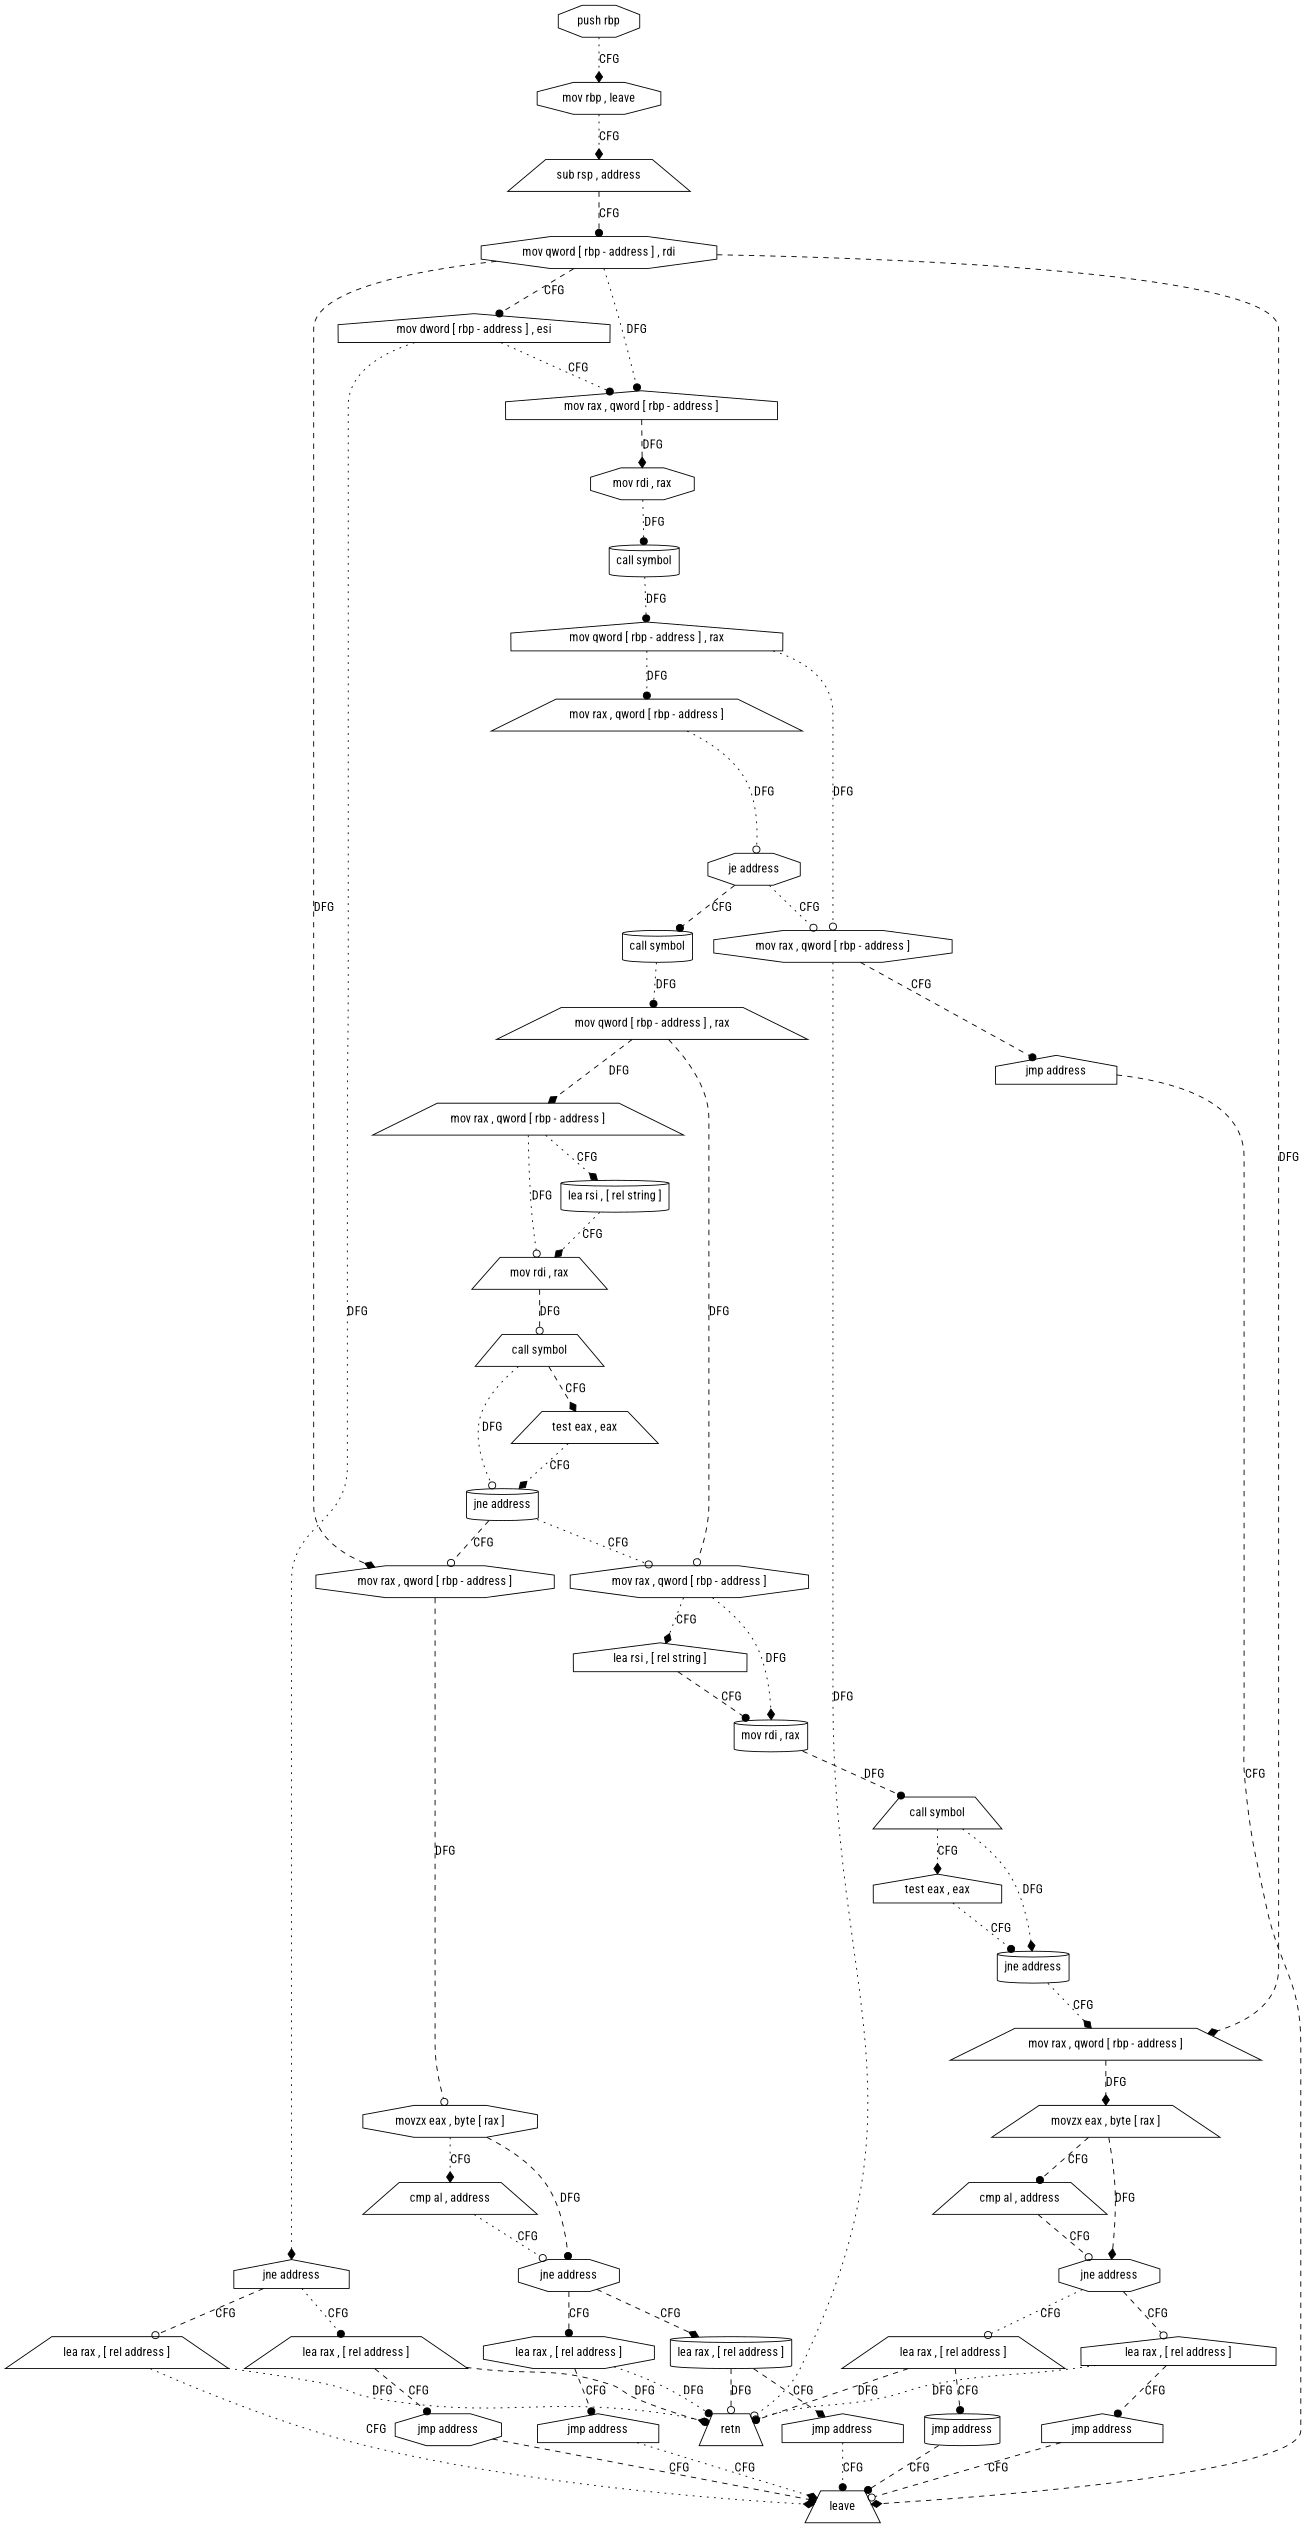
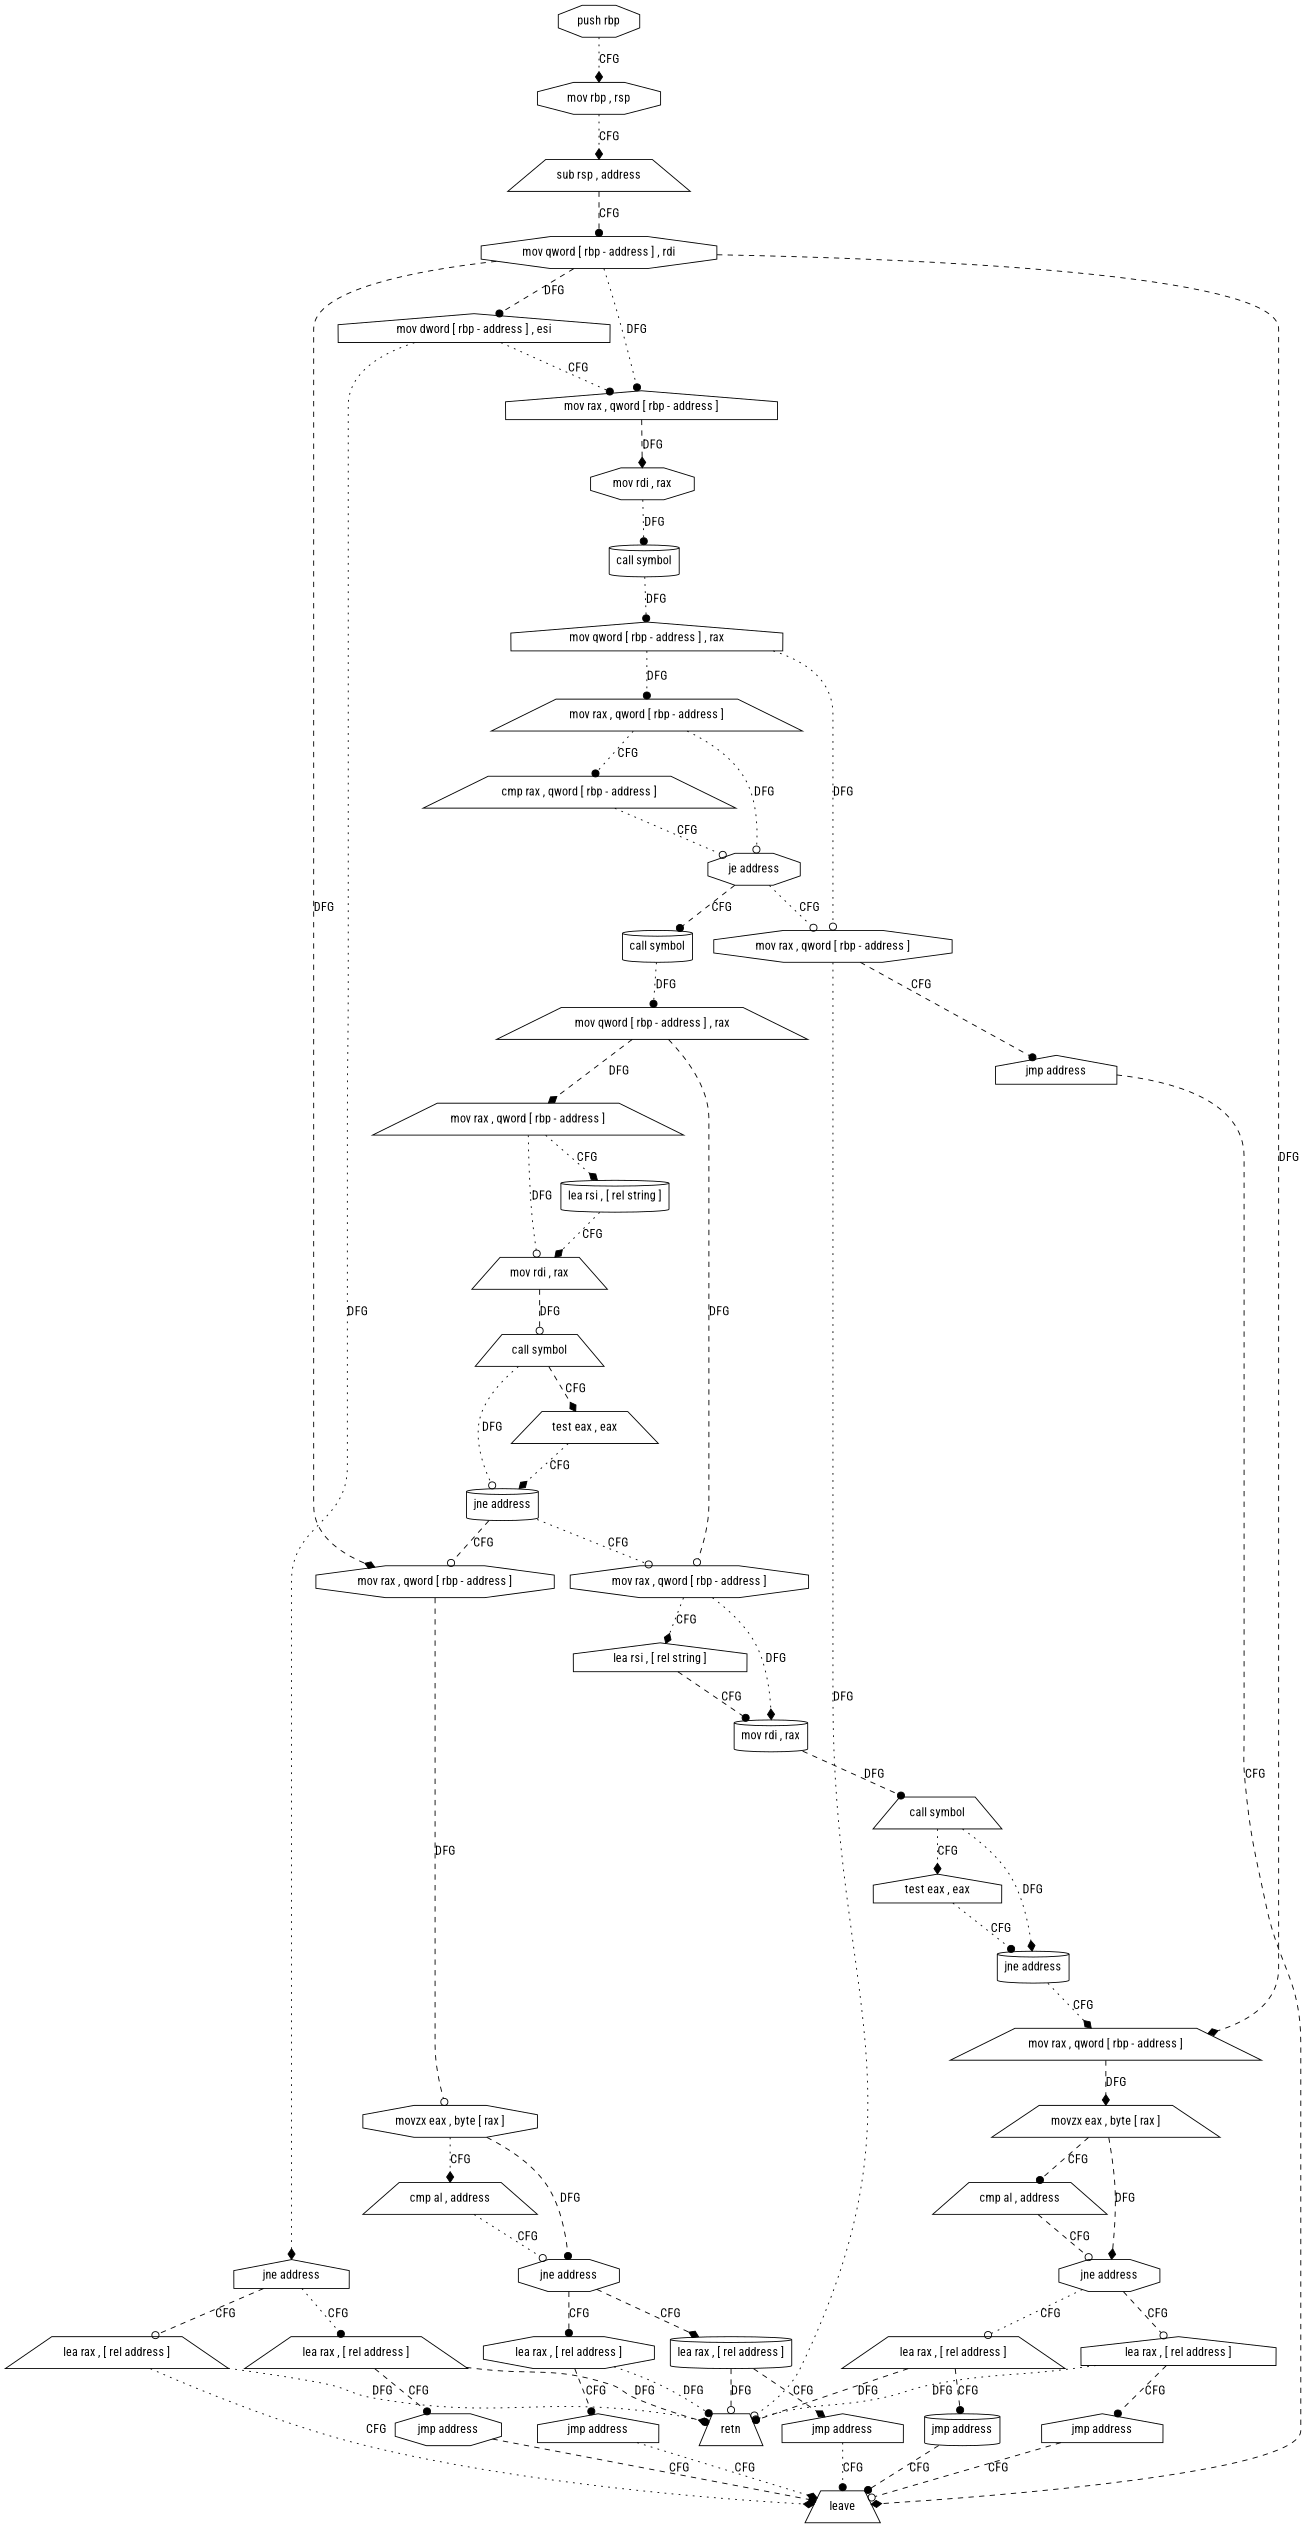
  digraph {
    fontname="Roboto Condensed"
    node [fontname="Roboto Condensed" shape=trapezium]
    edge [arrowhead=dot fontname="Roboto Condensed" style=dotted]
    n1 [label="push rbp" shape=octagon]
-   n2 [label="mov rbp , leave" shape=octagon]
+   n2 [label="mov rbp , rsp" shape=octagon]
    n3 [label="sub rsp , address"]
    n4 [label="mov qword [ rbp - address ] , rdi" shape=octagon]
    n5 [label="mov dword [ rbp - address ] , esi" shape=house]
    n6 [label="mov rax , qword [ rbp - address ]" shape=house]
    n7 [label="mov rax , qword [ rbp - address ]" shape=octagon]
    n8 [label="mov rax , qword [ rbp - address ]"]
    n9 [label="jne address" shape=house]
    n10 [label="mov rdi , rax" shape=octagon]
    n11 [label="je address" shape=octagon]
    n12 [label="mov rax , qword [ rbp - address ]" shape=octagon]
    n13 [label="call symbol" shape=cylinder]
    n14 [label="movzx eax , byte [ rax ]" shape=octagon]
    n15 [label="movzx eax , byte [ rax ]"]
    n16 [label="lea rax , [ rel address ]"]
    n17 [label="lea rax , [ rel address ]"]
    n18 [label="call symbol" shape=cylinder]
    n19 [label="mov qword [ rbp - address ] , rax" shape=house]
    n20 [label="mov rax , qword [ rbp - address ]"]
+   n21 [label="cmp rax , qword [ rbp - address ]"]
    n22 [label="jmp address" shape=house]
    n23 [label=retn]
    n24 [label="mov qword [ rbp - address ] , rax"]
    n25 [label="mov rax , qword [ rbp - address ]"]
    n26 [label="mov rax , qword [ rbp - address ]" shape=octagon]
    n27 [label=leave]
    n28 [label="lea rsi , [ rel string ]" shape=cylinder]
    n29 [label="mov rdi , rax"]
    n30 [label="lea rsi , [ rel string ]" shape=house]
    n31 [label="mov rdi , rax" shape=cylinder]
    n32 [label="call symbol"]
    n33 [label="test eax , eax"]
    n34 [label="jne address" shape=cylinder]
    n35 [label="call symbol"]
    n36 [label="cmp al , address"]
    n37 [label="jne address" shape=octagon]
    n38 [label="test eax , eax" shape=house]
    n39 [label="jne address" shape=cylinder]
    n40 [label="cmp al , address"]
    n41 [label="jne address" shape=octagon]
    n42 [label="lea rax , [ rel address ]" shape=octagon]
    n43 [label="lea rax , [ rel address ]" shape=cylinder]
    n44 [label="jmp address" shape=house]
    n45 [label="jmp address" shape=house]
    n46 [label="jmp address" shape=octagon]
    n47 [label="lea rax , [ rel address ]"]
    n48 [label="lea rax , [ rel address ]" shape=house]
    n49 [label="jmp address" shape=cylinder]
    n50 [label="jmp address" shape=house]
    n1 -> n2 [arrowhead=diamond label=CFG]
    n2 -> n3 [arrowhead=diamond label=CFG]
    n3 -> n4 [label=CFG style=dashed]
-   n4 -> n5 [label=CFG style=dashed]
+   n4 -> n5 [label=DFG style=dashed]
    n4 -> n6 [label=DFG]
    n4 -> n7 [arrowhead=diamond label=DFG style=dashed]
    n4 -> n8 [arrowhead=diamond label=DFG style=dashed]
    n5 -> n6 [label=CFG]
    n5 -> n9 [arrowhead=diamond label=DFG]
    n6 -> n10 [arrowhead=diamond label=DFG style=dashed]
    n7 -> n14 [arrowhead=odot label=DFG style=dashed]
    n8 -> n15 [arrowhead=diamond label=DFG style=dashed]
    n9 -> n16 [arrowhead=odot label=CFG style=dashed]
    n9 -> n17 [label=CFG]
    n10 -> n18 [label=DFG]
    n11 -> n12 [arrowhead=odot label=CFG]
    n11 -> n13 [label=CFG style=dashed]
    n12 -> n22 [label=CFG style=dashed]
    n12 -> n23 [arrowhead=odot label=DFG]
    n13 -> n24 [label=DFG]
    n14 -> n36 [arrowhead=diamond label=CFG]
    n14 -> n37 [label=DFG style=dashed]
    n15 -> n40 [label=CFG style=dashed]
    n15 -> n41 [arrowhead=diamond label=DFG style=dashed]
    n16 -> n23 [arrowhead=diamond label=DFG]
    n16 -> n27 [arrowhead=diamond label=CFG]
    n17 -> n23 [label=DFG style=dashed]
    n17 -> n46 [label=CFG style=dashed]
    n18 -> n19 [label=DFG]
    n19 -> n12 [arrowhead=odot label=DFG]
    n19 -> n20 [label=DFG]
    n20 -> n11 [arrowhead=odot label=DFG]
+   n20 -> n21 [label=CFG]
+   n21 -> n11 [arrowhead=odot label=CFG]
    n22 -> n27 [arrowhead=diamond label=CFG style=dashed]
    n24 -> n25 [arrowhead=diamond label=DFG style=dashed]
    n24 -> n26 [arrowhead=odot label=DFG style=dashed]
    n25 -> n28 [arrowhead=diamond label=CFG]
    n25 -> n29 [arrowhead=odot label=DFG]
    n26 -> n30 [arrowhead=diamond label=CFG]
    n26 -> n31 [arrowhead=diamond label=DFG]
    n28 -> n29 [arrowhead=diamond label=CFG]
    n29 -> n32 [arrowhead=odot label=DFG style=dashed]
    n30 -> n31 [label=CFG style=dashed]
    n31 -> n35 [label=DFG style=dashed]
    n32 -> n33 [arrowhead=diamond label=CFG style=dashed]
    n32 -> n34 [arrowhead=odot label=DFG]
    n33 -> n34 [arrowhead=diamond label=CFG]
    n34 -> n7 [arrowhead=odot label=CFG style=dashed]
    n34 -> n26 [arrowhead=odot label=CFG]
    n35 -> n38 [arrowhead=diamond label=CFG]
    n35 -> n39 [arrowhead=diamond label=DFG]
    n36 -> n37 [arrowhead=odot label=CFG]
    n37 -> n42 [label=CFG style=dashed]
    n37 -> n43 [arrowhead=diamond label=CFG style=dashed]
    n38 -> n39 [label=CFG]
    n39 -> n8 [arrowhead=diamond label=CFG]
    n40 -> n41 [arrowhead=odot label=CFG style=dashed]
    n41 -> n47 [arrowhead=odot label=CFG]
    n41 -> n48 [arrowhead=odot label=CFG style=dashed]
    n42 -> n23 [label=DFG]
    n42 -> n44 [label=CFG style=dashed]
    n43 -> n23 [arrowhead=odot label=DFG style=dashed]
    n43 -> n45 [arrowhead=diamond label=CFG style=dashed]
    n44 -> n27 [arrowhead=diamond label=CFG]
    n45 -> n27 [label=CFG]
    n46 -> n27 [label=CFG style=dashed]
    n47 -> n23 [label=DFG style=dashed]
    n47 -> n49 [label=CFG style=dashed]
    n48 -> n23 [arrowhead=odot label=DFG]
    n48 -> n50 [label=CFG style=dashed]
    n49 -> n27 [label=CFG style=dashed]
    n50 -> n27 [arrowhead=odot label=CFG style=dashed]
  }
